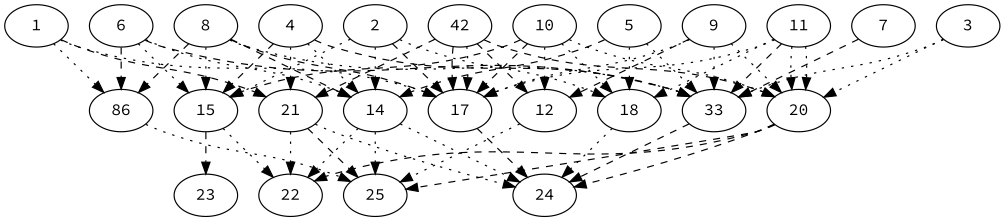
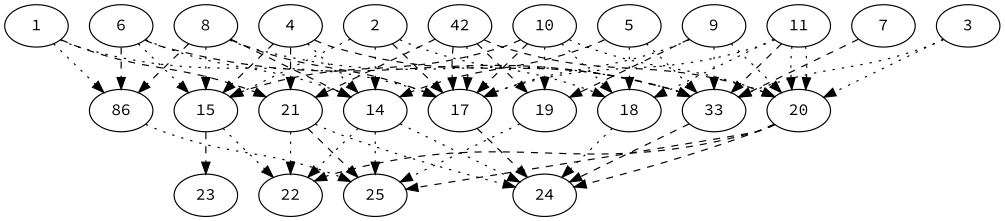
  digraph {
    fontname="Source Code Pro"
    node [alpha=0.16 fontname="Source Code Pro"]
    edge [fontname="Source Code Pro" style=dotted]
    1 [alpha=0.12 expect_size=33233920]
    n2 [alpha=0.08 expect_size=39322624 label=86]
    17 [alpha=0.13 expect_size=44405760]
    21 [alpha=0.10 expect_size=43920384]
    25 [expect_size=24756224]
    24 [alpha=0.10 expect_size=44634112]
    22 [alpha=0.01 expect_size=35587072]
    2 [alpha=0.13 expect_size=39234560]
    14 [alpha=0.12 expect_size=18326528]
    15 [expect_size=33900544]
    18 [alpha=0.03 expect_size=32733184]
    23 [alpha=0.11 expect_size=12836864]
    3 [expect_size=51820544]
    n14 [alpha=0.13 expect_size=27393024 label=33]
    20 [alpha=0.14 expect_size=7398400]
    4 [alpha=0.07 expect_size=24979456]
    5 [alpha=0.02 expect_size=23202816]
    6 [alpha=0.02 expect_size=24739840]
    7 [alpha=0.15 expect_size=33589248]
    8 [alpha=0.05 expect_size=5595136]
    9 [alpha=0.05 expect_size=45099008]
-   19 [alpha=0.09 expect_size=43586560 label=12]
+   19 [alpha=0.09 expect_size=43586560]
    10 [alpha=0.15 expect_size=34646016]
    11 [expect_size=14795776]
    n25 [alpha=0.10 expect_size=44002304 label=42]
    1 -> n2
    1 -> 17
    1 -> 21 [style=dashed]
    n2 -> 25
    17 -> 24 [style=dashed]
    21 -> 25 [style=dashed]
    21 -> 24
    21 -> 22
    2 -> 17 [style=dashed]
    2 -> 14
    2 -> 15
    2 -> 18
    14 -> 25
    14 -> 24
    14 -> 22
    15 -> 22
    15 -> 23 [style=dashed]
    18 -> 24
    3 -> n14
    3 -> 20
    n14 -> 24 [style=dashed]
    20 -> 25 [style=dashed]
    20 -> 24 [style=dashed]
    20 -> 22 [style=dashed]
-   4 -> 21
+   4 -> 21 [style=dashed]
    4 -> 14
    4 -> 15 [style=dashed]
    4 -> n14 [style=dashed]
    5 -> 14 [style=dashed]
    5 -> 18
    5 -> n14
    6 -> n2 [style=dashed]
    6 -> 14
    6 -> 15
    6 -> n14 [style=dashed]
    7 -> n14 [style=dashed]
    8 -> n2 [style=dashed]
    8 -> 17 [style=dashed]
    8 -> 14 [style=dashed]
    8 -> 15
    8 -> n14
    9 -> 17
    9 -> n14
    9 -> 20
    9 -> 19 [style=dashed]
    19 -> 25
    10 -> 17 [style=dashed]
    10 -> 15 [style=dashed]
    10 -> 18
    10 -> 20
    10 -> 19
    11 -> 17
    11 -> 18
    11 -> n14 [style=dashed]
    11 -> 20
    11 -> 20
    n25 -> 17 [style=dashed]
    n25 -> 17
    n25 -> 21 [style=dashed]
    n25 -> 20 [style=dashed]
    n25 -> 19 [style=dashed]
  }
